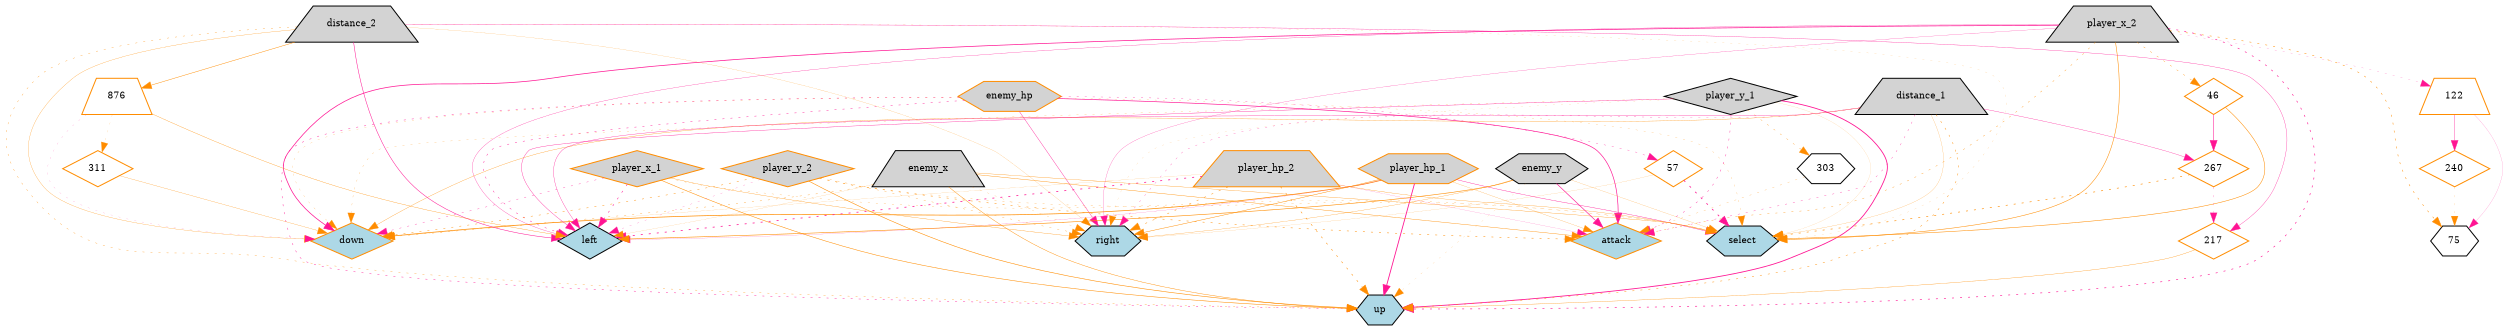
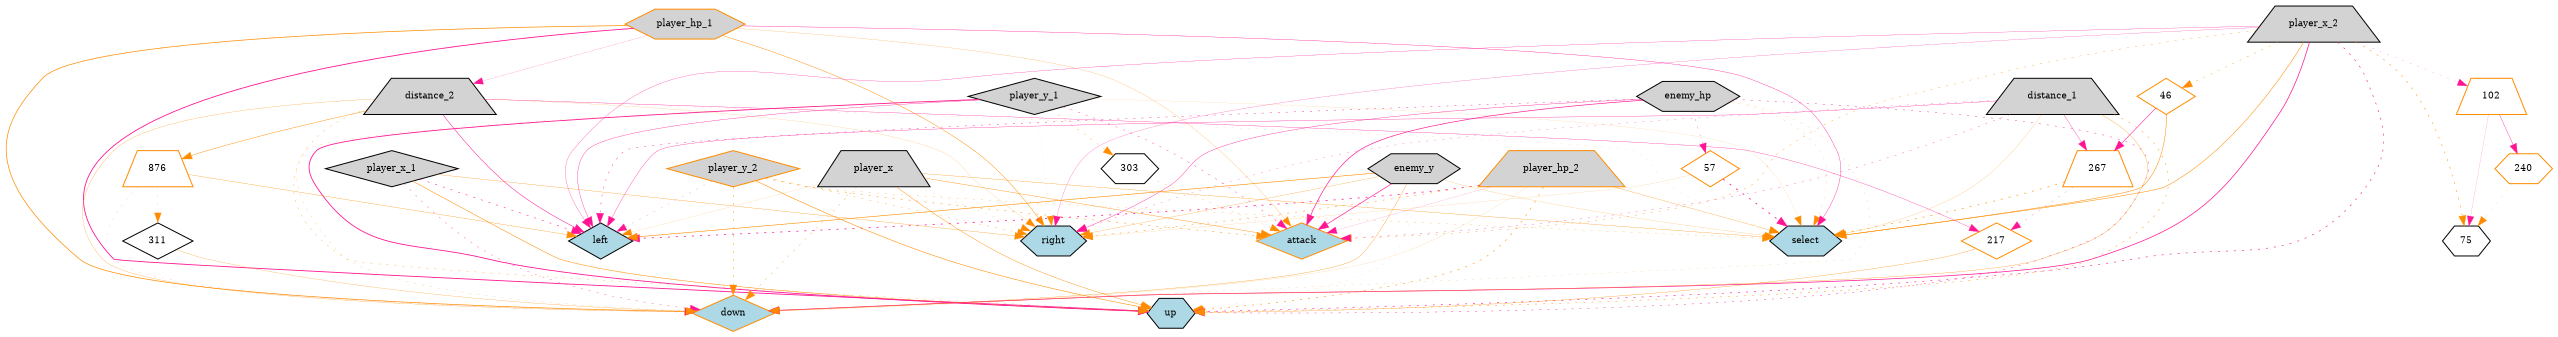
  digraph {
    node [color=darkorange fillcolor=lightgray fontsize=9 shape=diamond style=filled]
    edge [color=darkorange style=bold]
-   enemy_hp [height=0.2 shape=hexagon width=0.2]
+   enemy_hp [color=black height=0.2 shape=hexagon width=0.2]
    attack [fillcolor=lightblue height=0.2 width=0.2]
    up [color=black fillcolor=lightblue height=0.2 shape=hexagon width=0.2]
    down [fillcolor=lightblue height=0.2 width=0.2]
    left [color=black fillcolor=lightblue height=0.2 width=0.2]
    right [color=black fillcolor=lightblue height=0.2 shape=hexagon width=0.2]
    select [color=black fillcolor=lightblue height=0.2 shape=hexagon width=0.2]
    57 [fillcolor=white height=0.2 width=0.2]
    player_hp_1 [height=0.2 shape=hexagon width=0.2]
    player_hp_2 [height=0.2 shape=trapezium width=0.2]
-   enemy_x [color=black height=0.2 shape=trapezium width=0.2]
+   enemy_x [color=black height=0.2 shape=trapezium width=0.2 label=player_x]
    enemy_y [color=black height=0.2 shape=hexagon width=0.2]
-   player_x_1 [height=0.2 width=0.2]
+   player_x_1 [color=black height=0.2 width=0.2]
    player_y_1 [color=black height=0.2 width=0.2]
    303 [color=black fillcolor=white height=0.2 shape=hexagon width=0.2]
    player_x_2 [color=black height=0.2 shape=trapezium width=0.2]
    75 [color=black fillcolor=white height=0.2 shape=hexagon width=0.2]
    46 [fillcolor=white height=0.2 width=0.2]
-   122 [fillcolor=white height=0.2 shape=trapezium width=0.2]
-   267 [fillcolor=white height=0.2 width=0.2]
-   240 [fillcolor=white height=0.2 width=0.2]
+   122 [fillcolor=white height=0.2 shape=trapezium width=0.2 label=102]
+   267 [fillcolor=white height=0.2 shape=trapezium width=0.2]
+   240 [fillcolor=white height=0.2 shape=hexagon width=0.2]
    player_y_2 [height=0.2 width=0.2]
    distance_1 [color=black height=0.2 shape=trapezium width=0.2]
    217 [fillcolor=white height=0.2 width=0.2]
    distance_2 [color=black height=0.2 shape=trapezium width=0.2]
    n26 [fillcolor=white height=0.2 label=876 shape=trapezium width=0.2]
-   311 [fillcolor=white height=0.2 width=0.2]
+   311 [color=black fillcolor=white height=0.2 width=0.2]
    enemy_hp -> attack [color=deeppink penwidth=0.6522155397501339]
    enemy_hp -> up [color=deeppink penwidth=0.42116256227647053 style=dotted]
    enemy_hp -> down [penwidth=0.1743313376161231 style=dotted]
    enemy_hp -> left [color=deeppink penwidth=0.4304713800729516 style=dotted]
    enemy_hp -> right [color=deeppink penwidth=0.3754853552830737]
    enemy_hp -> select [penwidth=0.18210356154541335 style=dotted]
    enemy_hp -> 57 [color=deeppink penwidth=0.2931745319197756 style=dotted]
    57 -> right [penwidth=0.11880502917009118]
    57 -> select [color=deeppink penwidth=0.80744079087618 style=dotted]
    player_hp_1 -> attack [penwidth=0.2027113580545828]
    player_hp_1 -> up [color=deeppink penwidth=0.8492325145254852]
    player_hp_1 -> down [penwidth=0.7115063746387753]
-   player_hp_1 -> left [color=deeppink penwidth=0.1414029060141055]
+   player_hp_1 -> distance_2 [color=deeppink penwidth=0.1414029060141055]
    player_hp_1 -> right [penwidth=0.4505290435413193]
    player_hp_1 -> select [color=deeppink penwidth=0.3702352924517852]
    player_hp_2 -> attack [color=deeppink penwidth=0.12311475889284251]
    player_hp_2 -> up [penwidth=0.5505419052753459 style=dotted]
    player_hp_2 -> down [penwidth=0.11136339719548577]
    player_hp_2 -> left [color=deeppink penwidth=0.7673129907951477 style=dotted]
    player_hp_2 -> right [penwidth=0.48366069507237064 style=dotted]
    player_hp_2 -> select [penwidth=0.2798918740697225]
    enemy_x -> attack [penwidth=0.3943876186541979]
    enemy_x -> up [penwidth=0.42236711800991866]
    enemy_x -> down [penwidth=0.32885509841113825 style=dotted]
    enemy_x -> left [penwidth=0.11333051589863212]
    enemy_x -> right [penwidth=0.17896470106428136 style=dotted]
    enemy_x -> select [penwidth=0.31245993531080696]
    enemy_y -> attack [color=deeppink penwidth=0.6264706973600352]
    enemy_y -> up [penwidth=0.11712002811616071 style=dotted]
+   enemy_y -> down [penwidth=0.3195116050898269]
    enemy_y -> left [penwidth=0.5829802060827085]
    enemy_y -> right [penwidth=0.25420615808500935]
    enemy_y -> select [penwidth=0.1690288829914981]
    player_x_1 -> up [penwidth=0.5139949244681521]
    player_x_1 -> down [color=deeppink penwidth=0.3237895544722045 style=dotted]
    player_x_1 -> left [color=deeppink penwidth=0.5309360154356348 style=dotted]
    player_x_1 -> right [penwidth=0.3086544149303663]
-   player_x_1 -> select [penwidth=0.22512151584164924 style=dotted]
    player_y_1 -> attack [color=deeppink penwidth=0.38239599341311126 style=dotted]
    player_y_1 -> up [color=deeppink penwidth=0.8402331259761077]
    player_y_1 -> down [penwidth=0.1973337211676079 style=dotted]
    player_y_1 -> left [color=deeppink penwidth=0.35125135783758865]
    player_y_1 -> right [penwidth=0.11200639078369855 style=dotted]
    player_y_1 -> select [penwidth=0.10071717133986982]
    player_y_1 -> 303 [penwidth=0.309193555692599 style=dotted]
    303 -> attack [penwidth=0.21578078226622327 style=dotted]
    player_x_2 -> attack [penwidth=0.35232818949942213 style=dotted]
    player_x_2 -> up [color=deeppink penwidth=0.6213598427095516 style=dotted]
    player_x_2 -> down [color=deeppink penwidth=0.7163317984775756]
    player_x_2 -> left [color=deeppink penwidth=0.2757652256170394]
    player_x_2 -> right [color=deeppink penwidth=0.21744718038561772]
    player_x_2 -> select [penwidth=0.5135706716147942]
    player_x_2 -> 75 [penwidth=0.4990527168341139 style=dotted]
    player_x_2 -> 46 [penwidth=0.3591194807797843 style=dotted]
    player_x_2 -> 122 [color=deeppink penwidth=0.15809031546717767 style=dotted]
    46 -> select [penwidth=0.5110158837024874]
    46 -> 267 [color=deeppink penwidth=0.5195070514160218]
    122 -> 75 [color=deeppink penwidth=0.1323416725624353]
    122 -> 240 [color=deeppink penwidth=0.3567411627991677]
    267 -> select [penwidth=0.6272475944779871 style=dotted]
    267 -> 217 [color=deeppink penwidth=0.2134606527829546 style=dotted]
    240 -> 75 [penwidth=0.13815489300174047 style=dotted]
    player_y_2 -> attack [penwidth=0.49466445605508946 style=dotted]
    player_y_2 -> up [penwidth=0.5542583189158915]
    player_y_2 -> down [penwidth=0.4388291271333977 style=dotted]
    player_y_2 -> left [color=deeppink penwidth=0.1800385383731791 style=dotted]
    player_y_2 -> right [penwidth=0.2863132905807658 style=dotted]
    player_y_2 -> select [penwidth=0.24305283663041277 style=dotted]
    distance_1 -> attack [color=deeppink penwidth=0.3075538021442731 style=dotted]
    distance_1 -> up [penwidth=0.4496383519241164 style=dotted]
    distance_1 -> down [penwidth=0.29897412042580673]
    distance_1 -> left [color=deeppink penwidth=0.32451542395447763]
    distance_1 -> right [color=deeppink penwidth=0.24146084643223595 style=dotted]
    distance_1 -> select [penwidth=0.1804553209151923]
    distance_1 -> 267 [color=deeppink penwidth=0.30941845748899166]
    217 -> up [penwidth=0.31354046740064745]
    distance_2 -> up [penwidth=0.31020592551591886 style=dotted]
    distance_2 -> down [penwidth=0.25392806060717343]
    distance_2 -> left [color=deeppink penwidth=0.49619811716040374]
    distance_2 -> right [penwidth=0.1517626632364097]
    distance_2 -> select [penwidth=0.12133454367200987 style=dotted]
    distance_2 -> 217 [color=deeppink penwidth=0.31142533206458867]
    distance_2 -> n26 [penwidth=0.4473542181456558]
    n26 -> down [color=deeppink penwidth=0.11510927518948641 style=dotted]
    n26 -> left [penwidth=0.31728932440916086]
    n26 -> 311 [penwidth=0.13165223737860587 style=dotted]
    311 -> down [penwidth=0.25323814560416436]
  }
